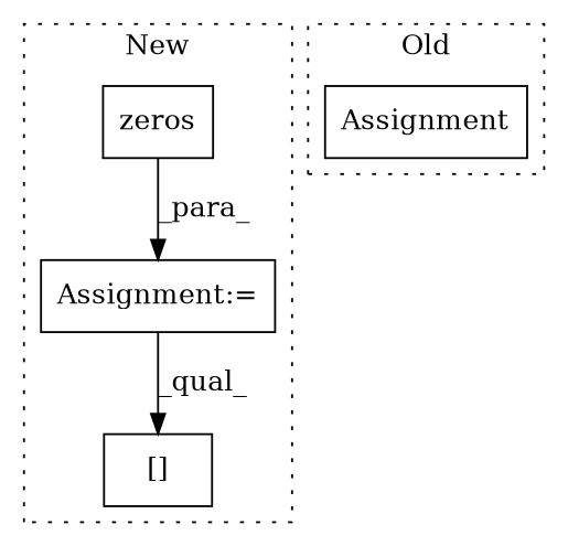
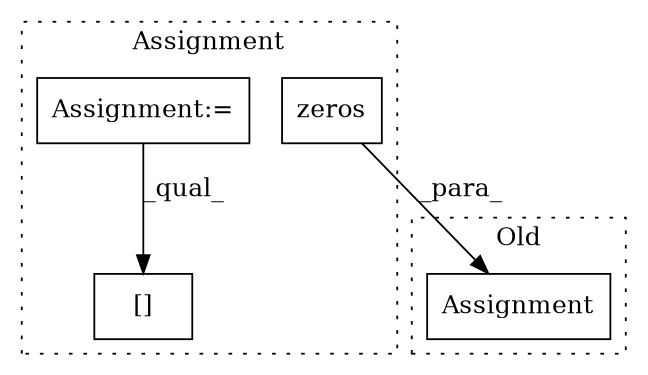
  digraph {
    node [a=32 shape=box]
    n1 [l="11,2" label=zeros s="1382,1442"]
    n2 [a=2 l="11,1" label="[]" s="1775,1787"]
    n3 [a=7 l=1 label="Assignment:=" s=1465]
    n4 [l="7,1" label=Assignment s="1852,1865"]
    subgraph cluster_1 {
-     label=New
+     label=Assignment
      style=dotted
      n1
      n2
      n3
    }
    subgraph cluster_2 {
      label=Old
      style=dotted
      n4
    }
-   n1 -> n3 [label=_para_]
+   n1 -> n4 [label=_para_]
    n3 -> n2 [label=_qual_]
  }
